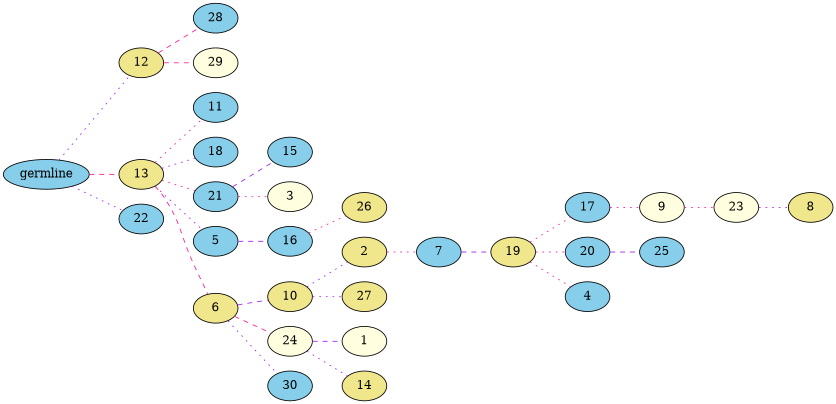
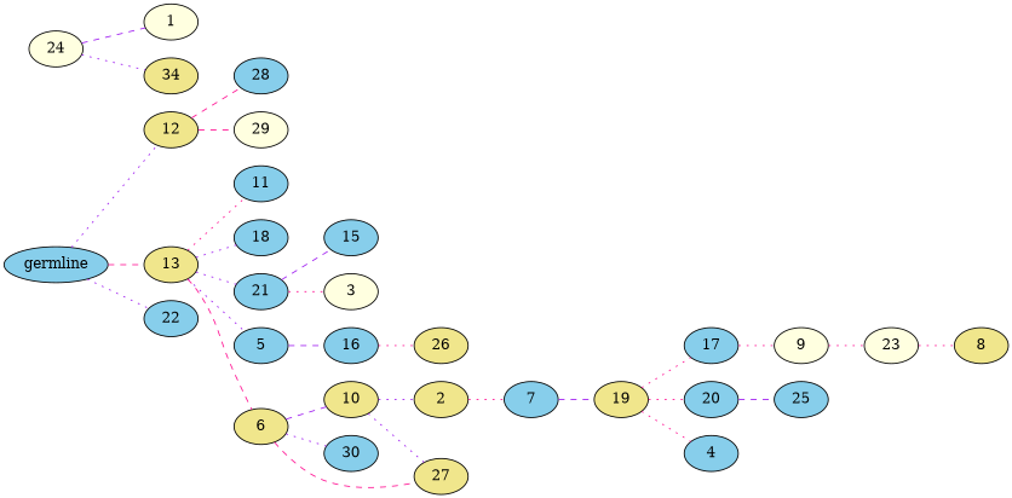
  graph {
    rankdir=LR
    node [fillcolor=skyblue style=filled]
    edge [color=purple style=dotted]
    n1 [label=germline]
    n2 [fillcolor=khaki label=12]
    n3 [fillcolor=khaki label=13]
    n4 [label=22]
    n5 [label=28]
    n6 [fillcolor=lightyellow label=29]
    n7 [label=11]
    n8 [label=18]
    n9 [label=21]
    n10 [label=5]
    n11 [fillcolor=khaki label=6]
    n12 [label=15]
    n13 [fillcolor=lightyellow label=3]
    n14 [label=16]
    n15 [fillcolor=khaki label=10]
    n16 [fillcolor=lightyellow label=24]
    n17 [label=30]
    n18 [fillcolor=khaki label=26]
    n19 [fillcolor=khaki label=2]
    n20 [fillcolor=khaki label=27]
    n21 [fillcolor=lightyellow label=1]
-   n22 [fillcolor=khaki label=14]
+   n22 [fillcolor=khaki label=34]
    n23 [label=7]
    n24 [fillcolor=khaki label=19]
    n25 [label=17]
    n26 [label=20]
    n27 [label=4]
    n28 [fillcolor=lightyellow label=9]
    n29 [label=25]
    n30 [fillcolor=lightyellow label=23]
    n31 [fillcolor=khaki label=8]
    n1 -- n2
    n1 -- n3 [color=deeppink style=dashed]
    n1 -- n4
    n2 -- n5 [color=deeppink style=dashed]
    n2 -- n6 [color=deeppink style=dashed]
    n3 -- n7 [color=deeppink]
    n3 -- n8
-   n3 -- n9 [color=deeppink]
+   n3 -- n9
    n3 -- n10
    n3 -- n11 [color=deeppink style=dashed]
    n9 -- n12 [style=dashed]
    n9 -- n13 [color=deeppink]
    n10 -- n14 [style=dashed]
    n11 -- n15 [style=dashed]
-   n11 -- n16 [color=deeppink style=dashed]
+   n11 -- n20 [color=deeppink style=dashed]
    n11 -- n17
    n14 -- n18 [color=deeppink]
    n15 -- n19
    n15 -- n20
    n16 -- n21 [style=dashed]
    n16 -- n22
    n19 -- n23 [color=deeppink]
    n23 -- n24 [style=dashed]
    n24 -- n25 [color=deeppink]
    n24 -- n26 [color=deeppink]
    n24 -- n27 [color=deeppink]
    n25 -- n28 [color=deeppink]
    n26 -- n29 [style=dashed]
    n28 -- n30 [color=deeppink]
-   n30 -- n31
+   n30 -- n31 [color=deeppink]
  }
